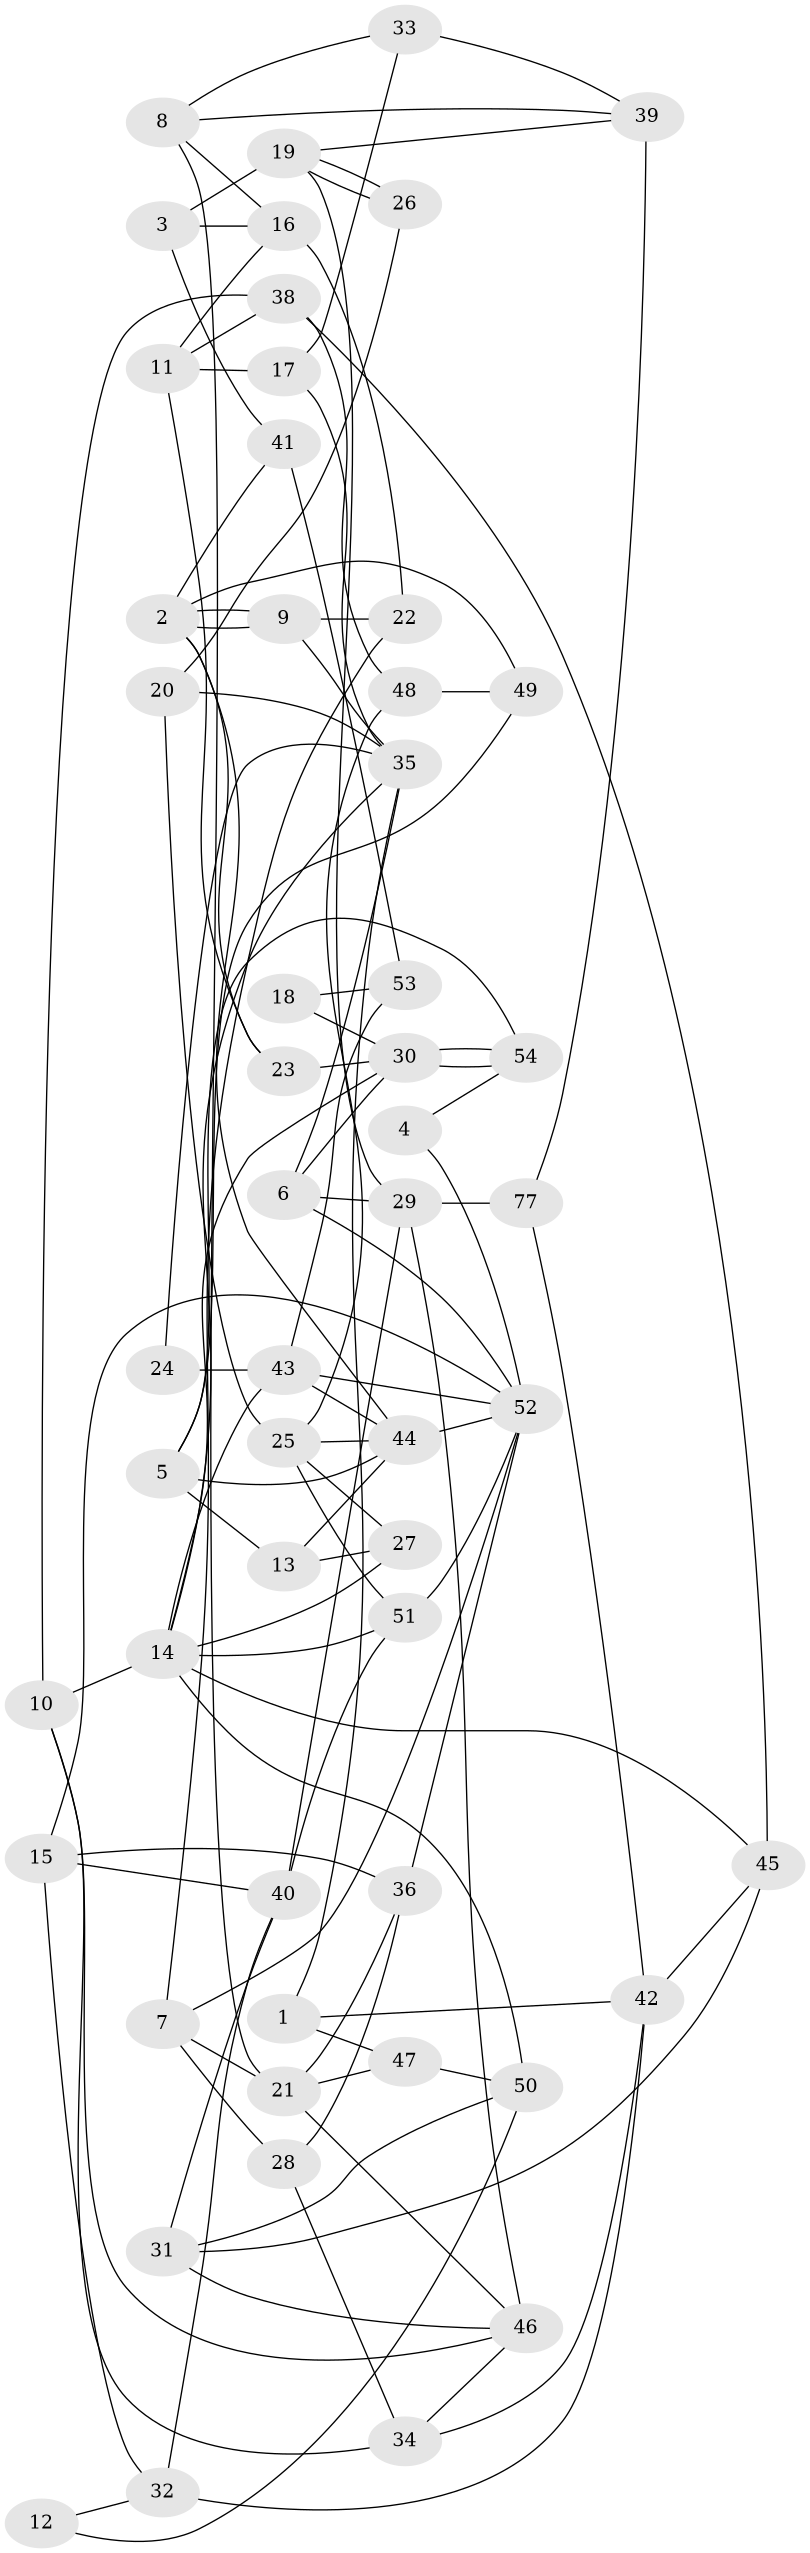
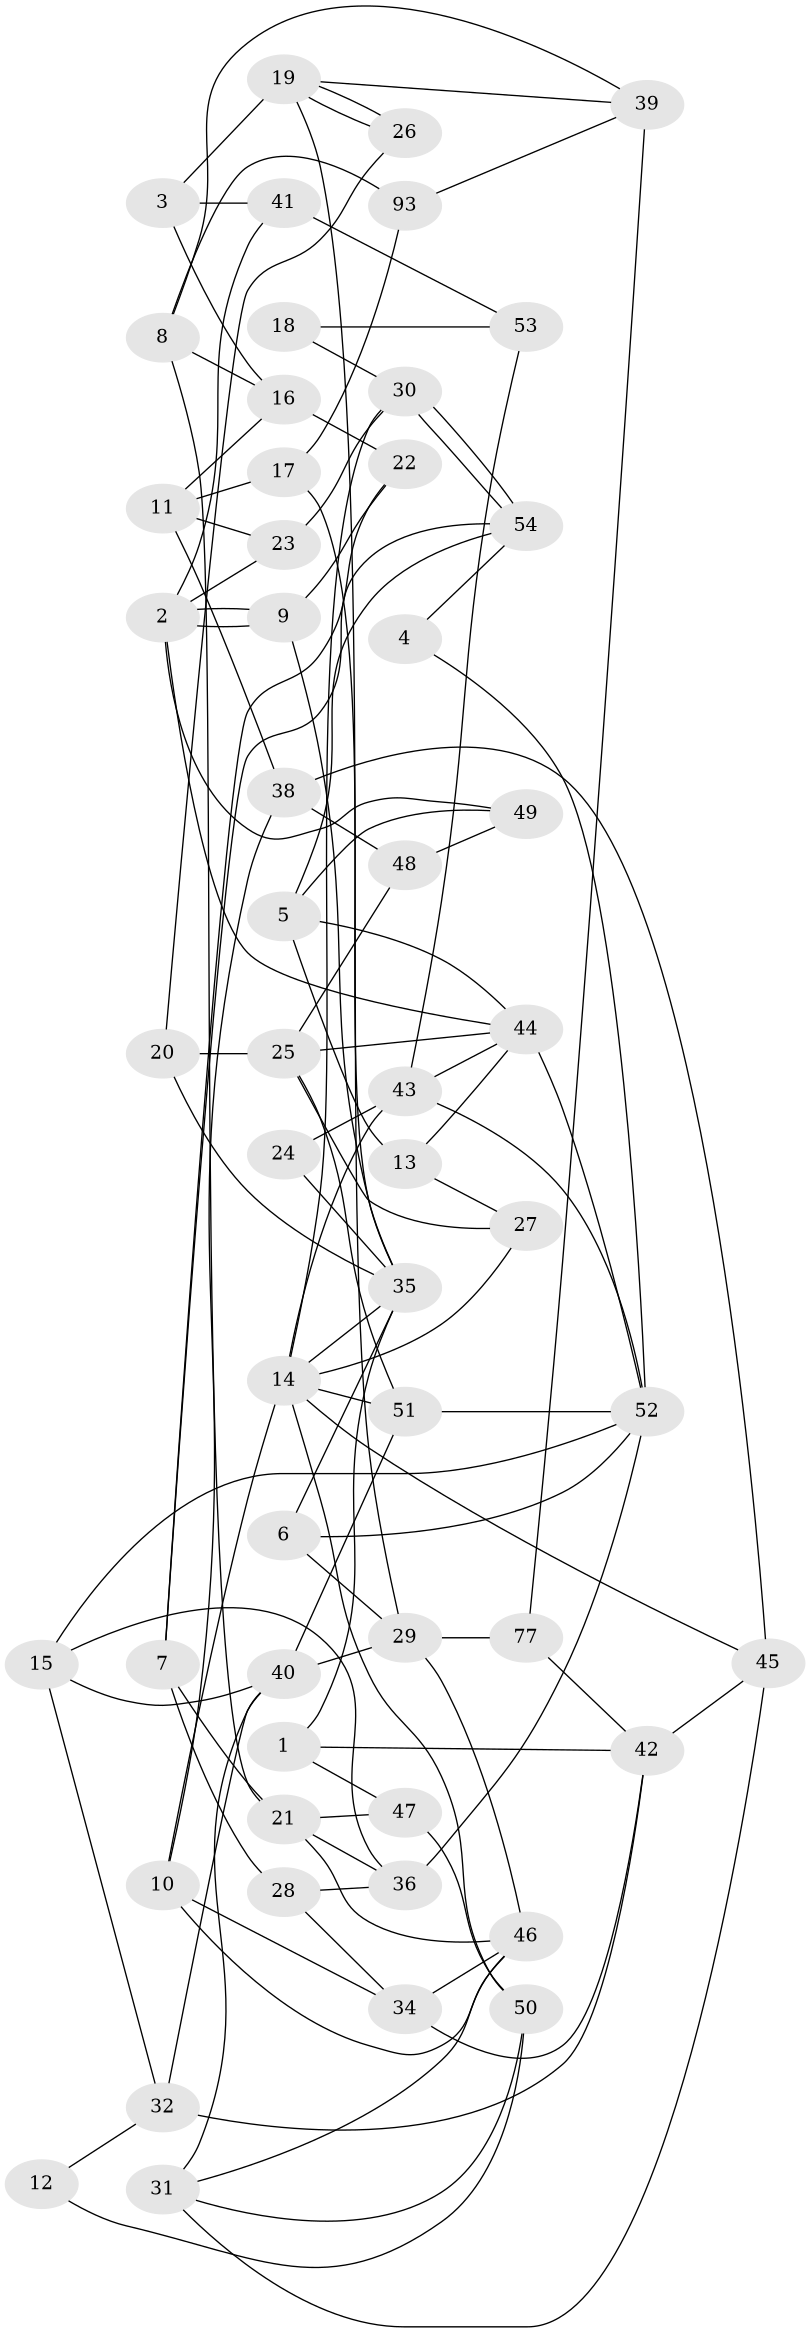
  graph {
    rankdir=LR
    node [color=gray90 style=filled]
    1
    35
    42
    47
    45
    50
    2
    9
    23
    41
    44
    49
    22
    30
    53
    52
    3
    16
    19
    29
    39
    26
    4
    54
    5
    13
    27
    6
    46
    n30 [label=77]
    7
    21
    28
    36
    34
    8
-   33
+   33 [label=93]
    10
    14
    38
    43
    51
    48
    11
    17
    12
    32
    40
    15
    18
    20
    25
    24
    31
    1 -- 35
    1 -- 42
    1 -- 47
    42 -- 45
    47 -- 50
    2 -- 9
    2 -- 9
    2 -- 23
    2 -- 41
    2 -- 44
    2 -- 49
    9 -- 35
    9 -- 22
    23 -- 30
    41 -- 53
    44 -- 52
    30 -- 54
    30 -- 54
    3 -- 41
    3 -- 16
    3 -- 19
    16 -- 22
    19 -- 29
    19 -- 39
    19 -- 26
    19 -- 26
    29 -- 46
    29 -- n30
    4 -- 52
    4 -- 54
    5 -- 44
    5 -- 49
    5 -- 54
    5 -- 13
    13 -- 44
    13 -- 27
    6 -- 35
-   6 -- 30
    6 -- 52
    6 -- 29
    n30 -- 42
    n30 -- 39
    7 -- 22
-   7 -- 52
+   7 -- 54
    7 -- 21
    7 -- 28
    21 -- 47
    21 -- 46
    21 -- 36
    28 -- 36
    28 -- 34
    36 -- 52
    34 -- 42
    34 -- 46
    8 -- 16
    8 -- 39
    8 -- 21
    8 -- 33
    33 -- 39
    10 -- 46
    10 -- 34
    10 -- 14
    10 -- 38
    14 -- 35
    14 -- 45
    14 -- 50
    14 -- 30
    14 -- 27
    14 -- 43
    14 -- 51
    38 -- 45
    38 -- 48
    43 -- 44
    43 -- 53
    43 -- 52
    51 -- 52
    48 -- 49
    11 -- 23
    11 -- 16
    11 -- 38
    11 -- 17
    17 -- 35
    17 -- 33
    12 -- 50
    12 -- 32
    32 -- 42
    32 -- 40
    40 -- 29
    40 -- 51
    15 -- 52
    15 -- 36
    15 -- 32
    15 -- 40
    18 -- 30
    18 -- 53
    20 -- 35
    20 -- 26
    20 -- 25
    25 -- 44
    25 -- 27
    25 -- 51
    25 -- 48
    24 -- 35
    24 -- 43
    31 -- 45
    31 -- 50
    31 -- 46
    31 -- 40
  }
